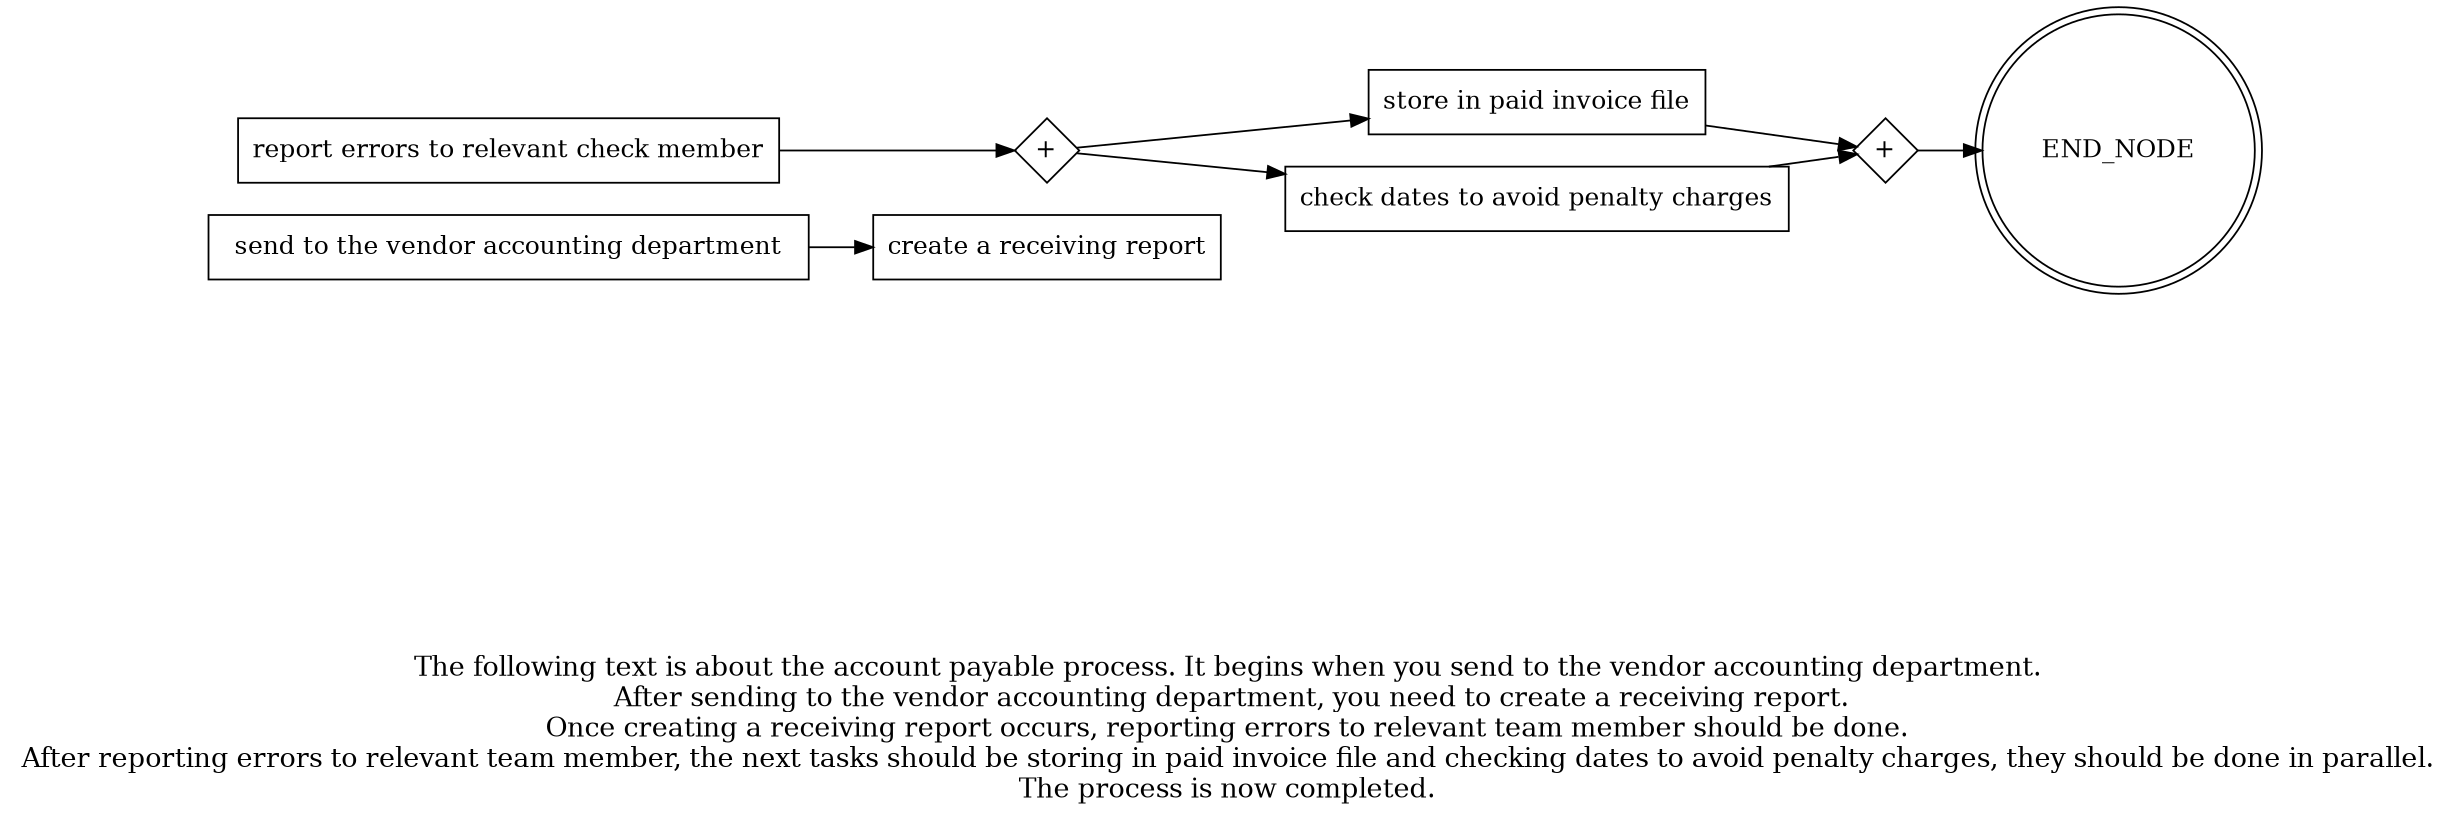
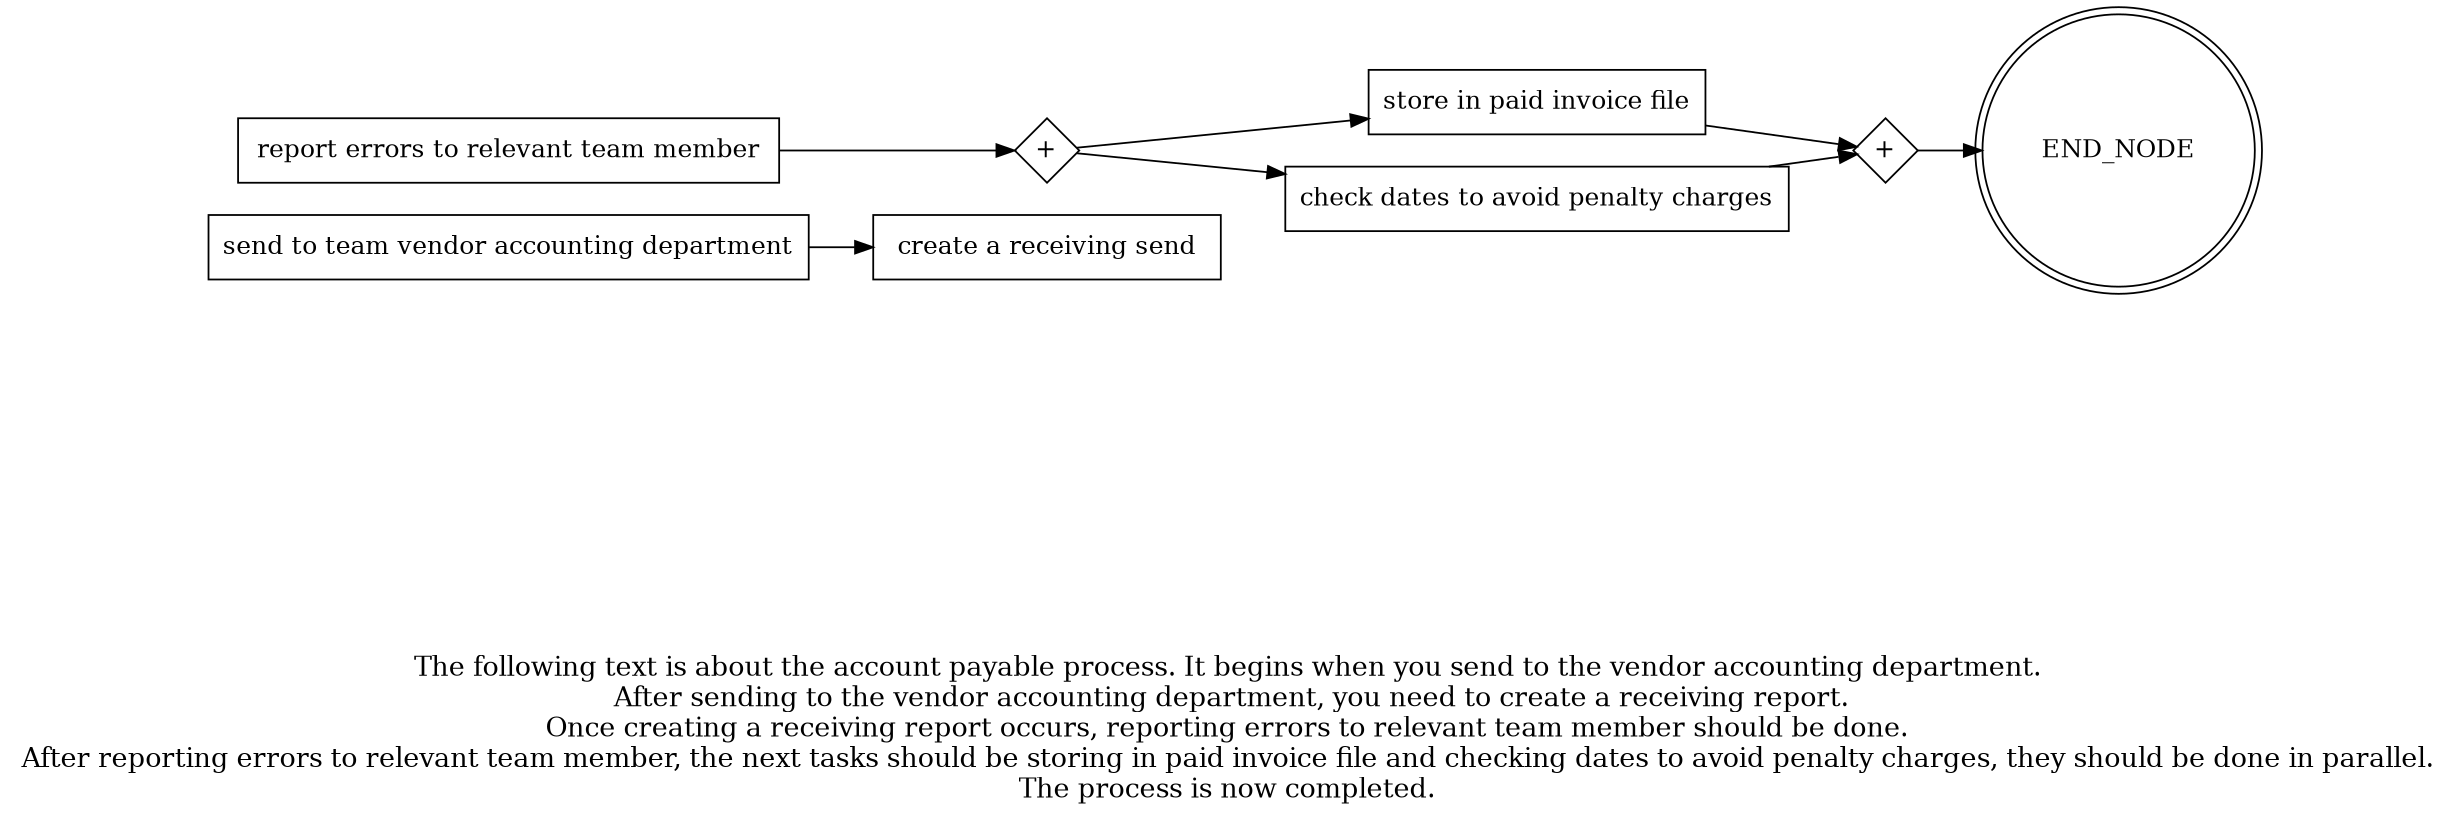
  digraph {
    fontsize=15
    label="\n\n\nThe following text is about the account payable process. It begins when you send to the vendor accounting department. \nAfter sending to the vendor accounting department, you need to create a receiving report.\nOnce creating a receiving report occurs, reporting errors to relevant team member should be done. \nAfter reporting errors to relevant team member, the next tasks should be storing in paid invoice file and checking dates to avoid penalty charges, they should be done in parallel. \nThe process is now completed. \n"
    rankdir=LR
    node [shape=box]
-   "send to the vendor accounting department"
-   "create a receiving report"
-   "report errors to relevant team member" [label="report errors to relevant check member"]
+   "send to the vendor accounting department" [label="send to team vendor accounting department"]
+   "create a receiving report" [label="create a receiving send"]
+   "report errors to relevant team member"
    n4 [fixedsize=true label="+" shape=diamond width=0.5]
    "store in paid invoice file"
    "check dates to avoid penalty charges"
    n7 [fixedsize=true label="+" shape=diamond width=0.5]
    END_NODE [shape=doublecircle width=0.2]
    subgraph sub_1 {
      "send to the vendor accounting department"
      "create a receiving report"
      "report errors to relevant team member"
      n4
      "store in paid invoice file"
      "check dates to avoid penalty charges"
      n7
    }
    "send to the vendor accounting department" -> "create a receiving report"
    "report errors to relevant team member" -> n4
    n4 -> "store in paid invoice file"
    n4 -> "check dates to avoid penalty charges"
    "store in paid invoice file" -> n7
    "check dates to avoid penalty charges" -> n7
    n7 -> END_NODE
  }
